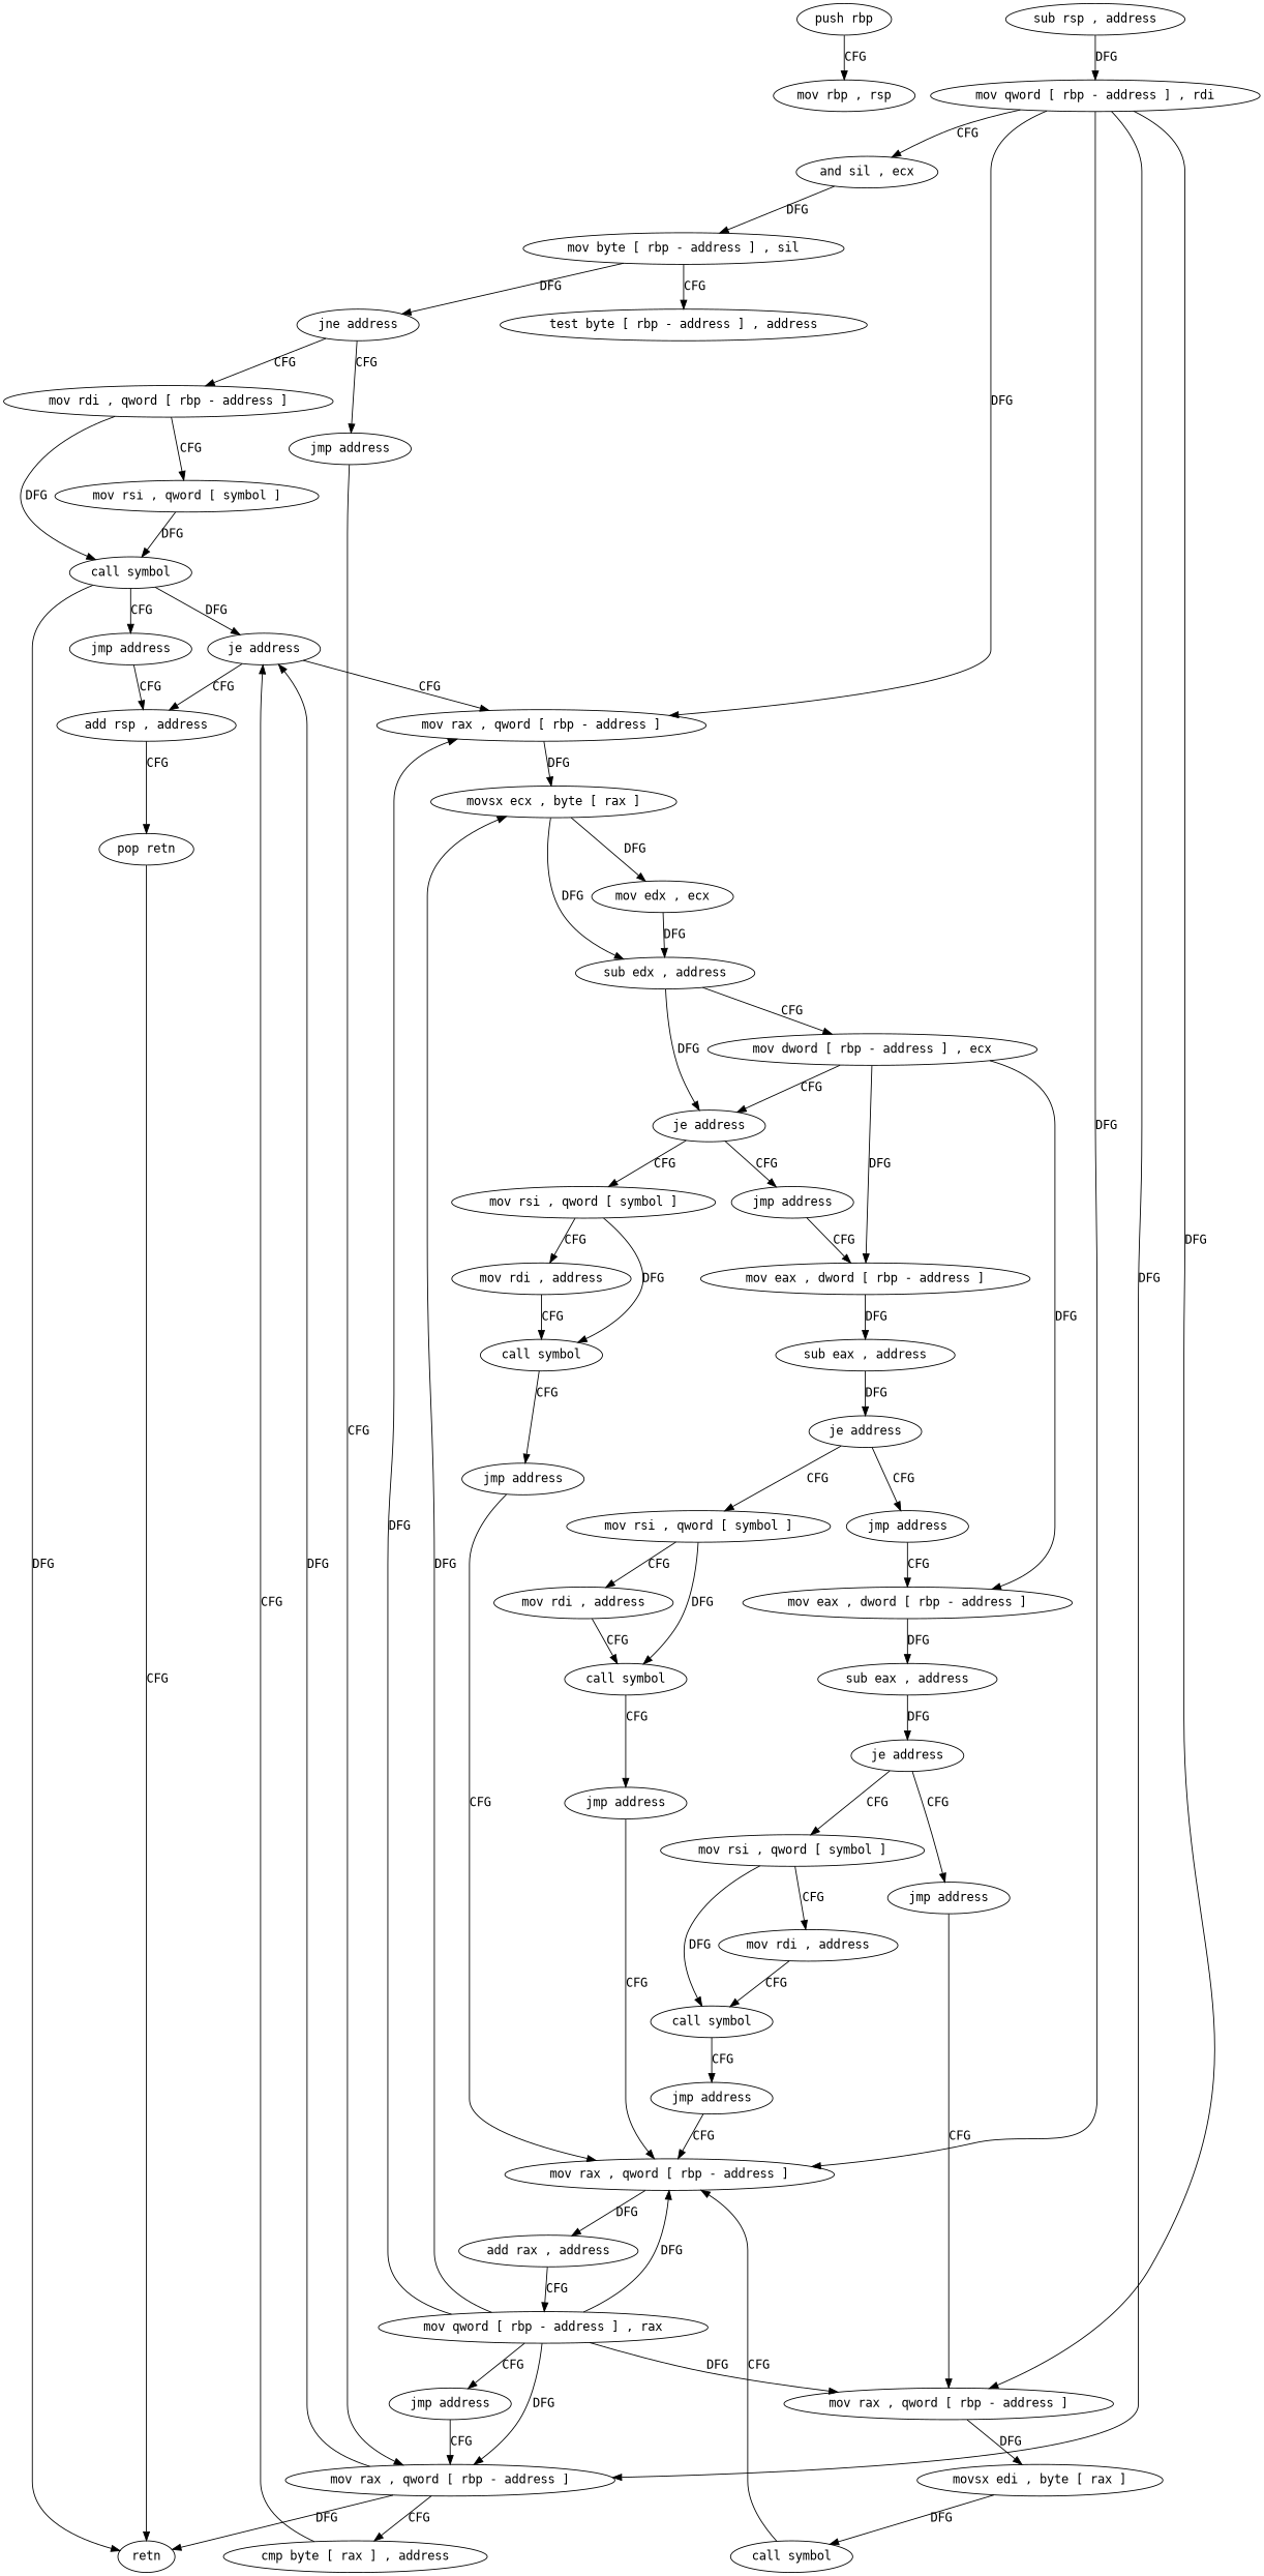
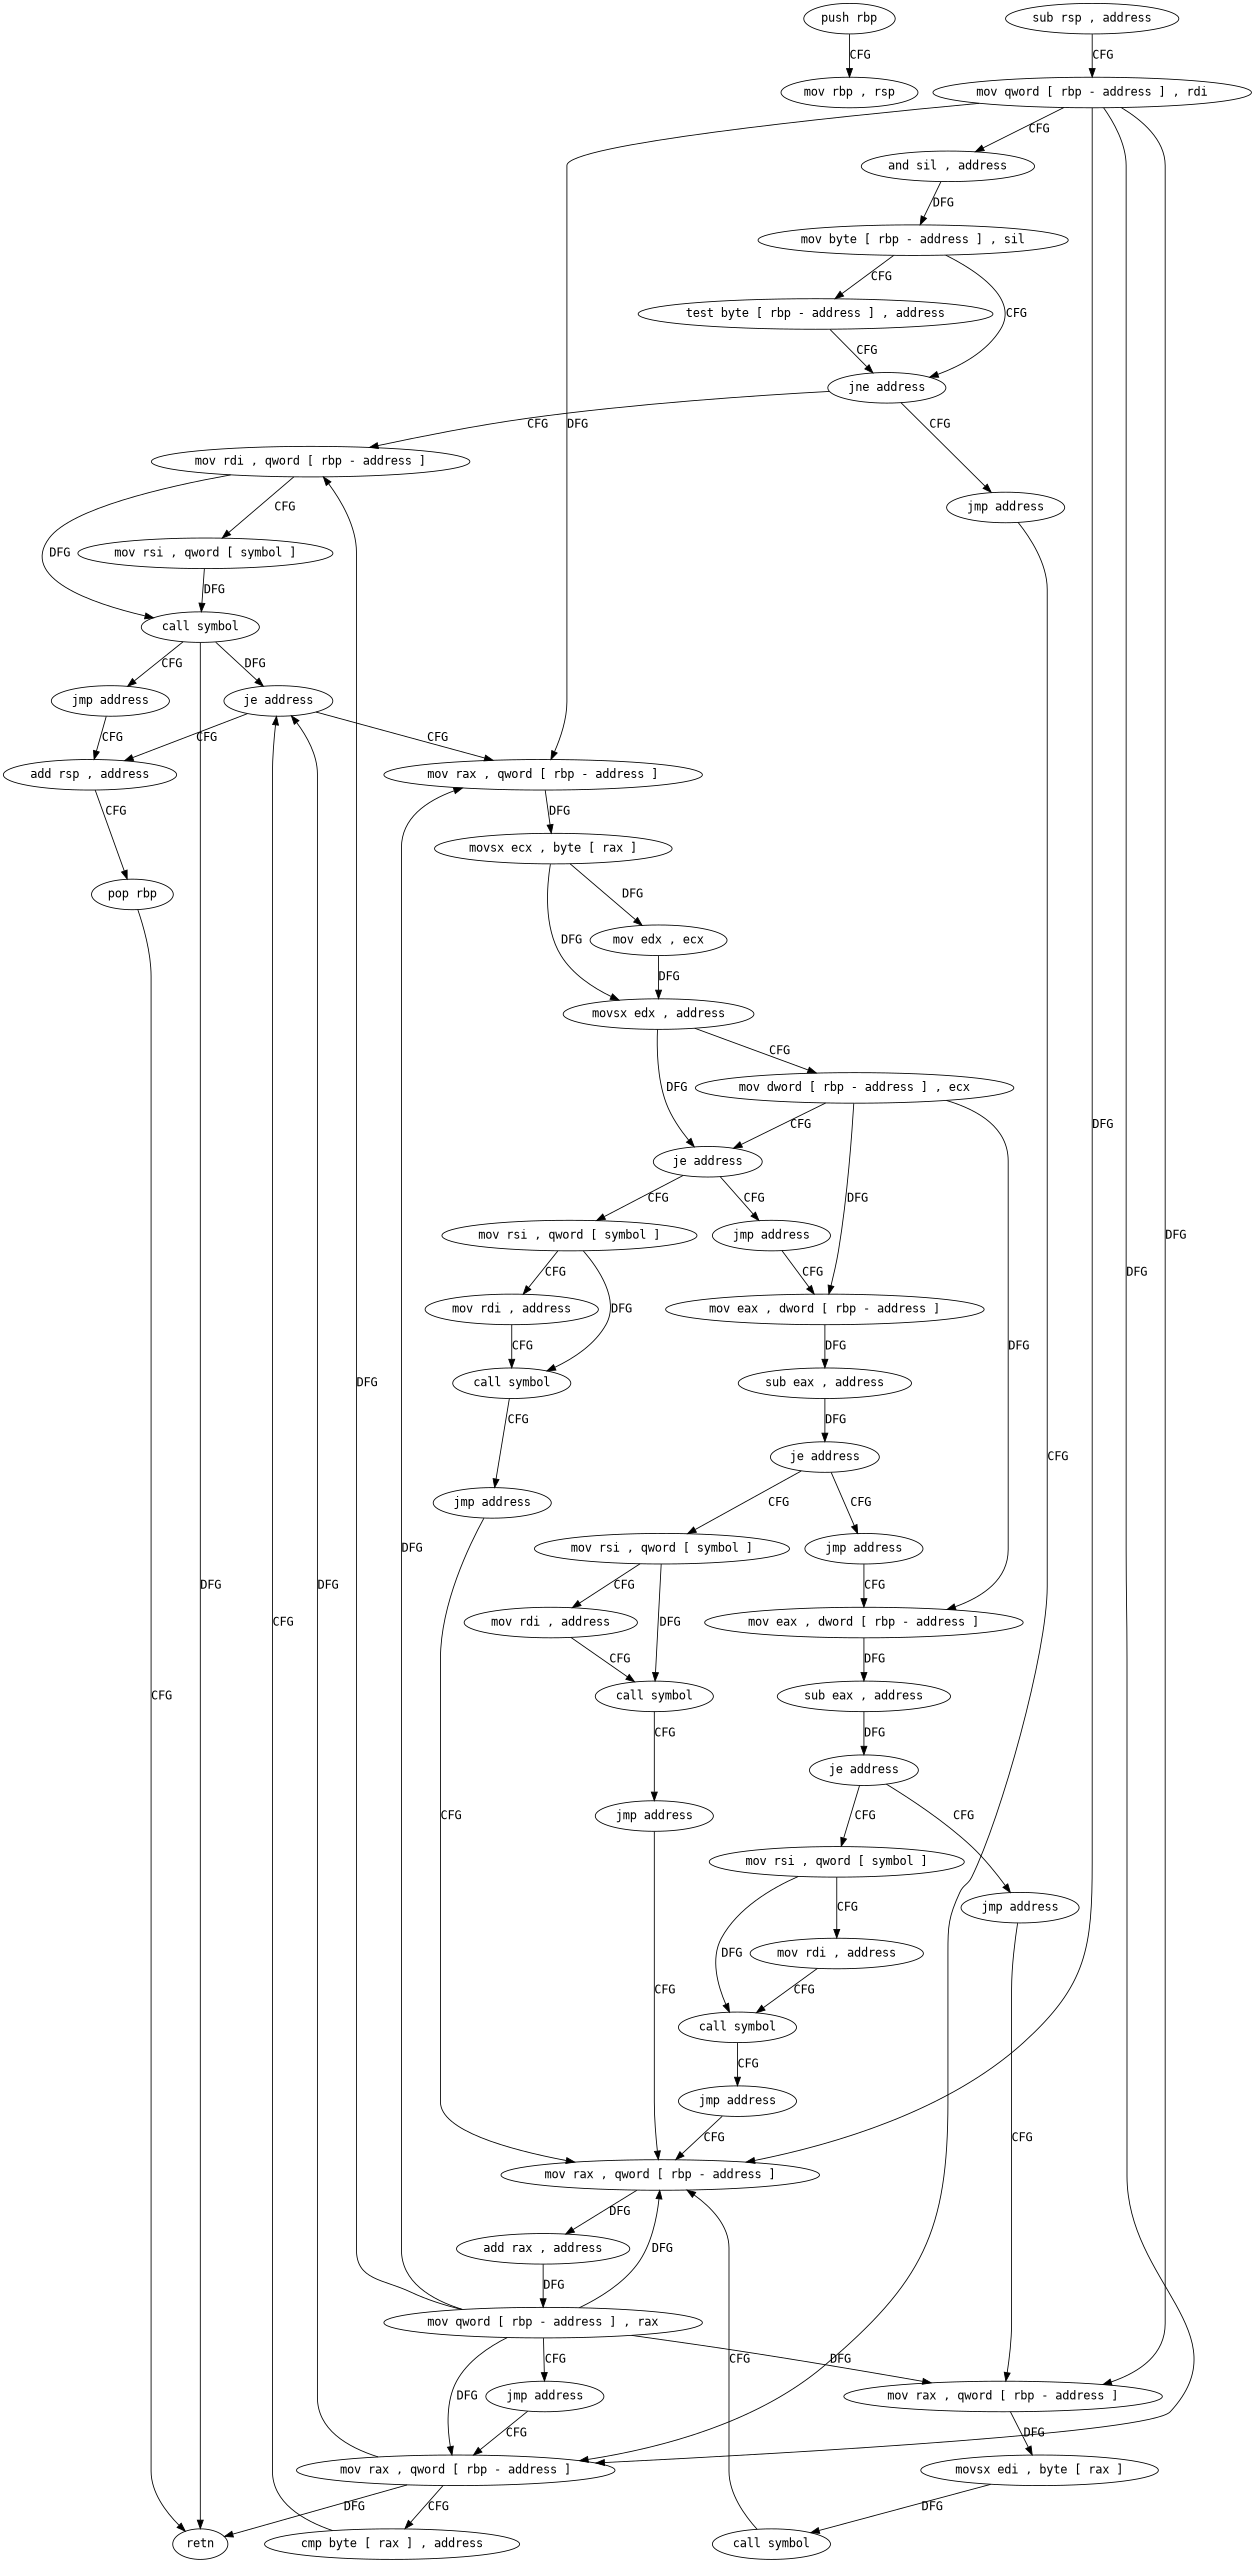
  digraph {
    fontname="DejaVu Sans Mono"
    node [fontname="DejaVu Sans Mono"]
    edge [fontname="DejaVu Sans Mono"]
    n1 [label="push rbp"]
    n2 [label="mov rbp , rsp"]
    n3 [label="sub rsp , address"]
    n4 [label="mov qword [ rbp - address ] , rdi"]
-   n5 [label="and sil , ecx"]
+   n5 [label="and sil , address"]
    n6 [label="mov rax , qword [ rbp - address ]"]
    n7 [label="mov rax , qword [ rbp - address ]"]
    n8 [label="mov rax , qword [ rbp - address ]"]
    n9 [label="mov rax , qword [ rbp - address ]"]
    n10 [label="mov byte [ rbp - address ] , sil"]
    n11 [label="mov rdi , qword [ rbp - address ]"]
    n12 [label="mov rsi , qword [ symbol ]"]
    n13 [label="call symbol"]
    n14 [label="cmp byte [ rax ] , address"]
    n15 [label="je address"]
    n16 [label=retn]
    n17 [label="movsx ecx , byte [ rax ]"]
    n18 [label="add rax , address"]
    n19 [label="movsx edi , byte [ rax ]"]
    n20 [label="test byte [ rbp - address ] , address"]
    n21 [label="jne address"]
    n22 [label="jmp address"]
    n23 [label="jmp address"]
    n24 [label="add rsp , address"]
-   n25 [label="pop retn"]
+   n25 [label="pop rbp"]
    n26 [label="mov edx , ecx"]
-   n27 [label="sub edx , address"]
+   n27 [label="movsx edx , address"]
    n28 [label="mov dword [ rbp - address ] , ecx"]
    n29 [label="je address"]
    n30 [label="mov eax , dword [ rbp - address ]"]
    n31 [label="mov eax , dword [ rbp - address ]"]
    n32 [label="mov rsi , qword [ symbol ]"]
    n33 [label="jmp address"]
    n34 [label="sub eax , address"]
    n35 [label="sub eax , address"]
    n36 [label="mov rdi , address"]
    n37 [label="call symbol"]
    n38 [label="jmp address"]
    n39 [label="mov qword [ rbp - address ] , rax"]
    n40 [label="je address"]
    n41 [label="jmp address"]
    n42 [label="mov rsi , qword [ symbol ]"]
    n43 [label="jmp address"]
    n44 [label="mov rdi , address"]
    n45 [label="call symbol"]
    n46 [label="jmp address"]
    n47 [label="je address"]
    n48 [label="mov rsi , qword [ symbol ]"]
    n49 [label="jmp address"]
    n50 [label="mov rdi , address"]
    n51 [label="call symbol"]
    n52 [label="jmp address"]
    n53 [label="call symbol"]
    n1 -> n2 [label=CFG]
-   n3 -> n4 [label=DFG]
+   n3 -> n4 [label=CFG]
    n4 -> n5 [label=CFG]
    n4 -> n6 [label=DFG]
    n4 -> n7 [label=DFG]
    n4 -> n8 [label=DFG]
    n4 -> n9 [label=DFG]
    n5 -> n10 [label=DFG]
    n6 -> n14 [label=CFG]
    n6 -> n15 [label=DFG]
    n6 -> n16 [label=DFG]
    n7 -> n17 [label=DFG]
    n8 -> n18 [label=DFG]
    n9 -> n19 [label=DFG]
    n10 -> n20 [label=CFG]
-   n10 -> n21 [label=DFG]
+   n10 -> n21 [label=CFG]
    n11 -> n12 [label=CFG]
    n11 -> n13 [label=DFG]
    n12 -> n13 [label=DFG]
    n13 -> n15 [label=DFG]
    n13 -> n16 [label=DFG]
    n13 -> n23 [label=CFG]
    n14 -> n15 [label=CFG]
    n15 -> n7 [label=CFG]
    n15 -> n24 [label=CFG]
    n17 -> n26 [label=DFG]
    n17 -> n27 [label=DFG]
-   n18 -> n39 [label=CFG]
+   n18 -> n39 [label=DFG]
    n19 -> n53 [label=DFG]
+   n20 -> n21 [label=CFG]
    n21 -> n11 [label=CFG]
    n21 -> n22 [label=CFG]
    n22 -> n6 [label=CFG]
    n23 -> n24 [label=CFG]
    n24 -> n25 [label=CFG]
    n25 -> n16 [label=CFG]
    n26 -> n27 [label=DFG]
    n27 -> n28 [label=CFG]
    n27 -> n29 [label=DFG]
    n28 -> n29 [label=CFG]
    n28 -> n30 [label=DFG]
    n28 -> n31 [label=DFG]
    n29 -> n32 [label=CFG]
    n29 -> n33 [label=CFG]
    n30 -> n34 [label=DFG]
    n31 -> n35 [label=DFG]
    n32 -> n36 [label=CFG]
    n32 -> n37 [label=DFG]
    n33 -> n30 [label=CFG]
    n34 -> n40 [label=DFG]
    n35 -> n47 [label=DFG]
    n36 -> n37 [label=CFG]
    n37 -> n38 [label=CFG]
    n38 -> n8 [label=CFG]
    n39 -> n6 [label=DFG]
    n39 -> n7 [label=DFG]
    n39 -> n8 [label=DFG]
    n39 -> n9 [label=DFG]
-   n39 -> n17 [label=DFG]
+   n39 -> n11 [label=DFG]
    n39 -> n41 [label=CFG]
    n40 -> n42 [label=CFG]
    n40 -> n43 [label=CFG]
    n41 -> n6 [label=CFG]
    n42 -> n44 [label=CFG]
    n42 -> n45 [label=DFG]
    n43 -> n31 [label=CFG]
    n44 -> n45 [label=CFG]
    n45 -> n46 [label=CFG]
    n46 -> n8 [label=CFG]
    n47 -> n48 [label=CFG]
    n47 -> n49 [label=CFG]
    n48 -> n50 [label=CFG]
    n48 -> n51 [label=DFG]
    n49 -> n9 [label=CFG]
    n50 -> n51 [label=CFG]
    n51 -> n52 [label=CFG]
    n52 -> n8 [label=CFG]
    n53 -> n8 [label=CFG]
  }
